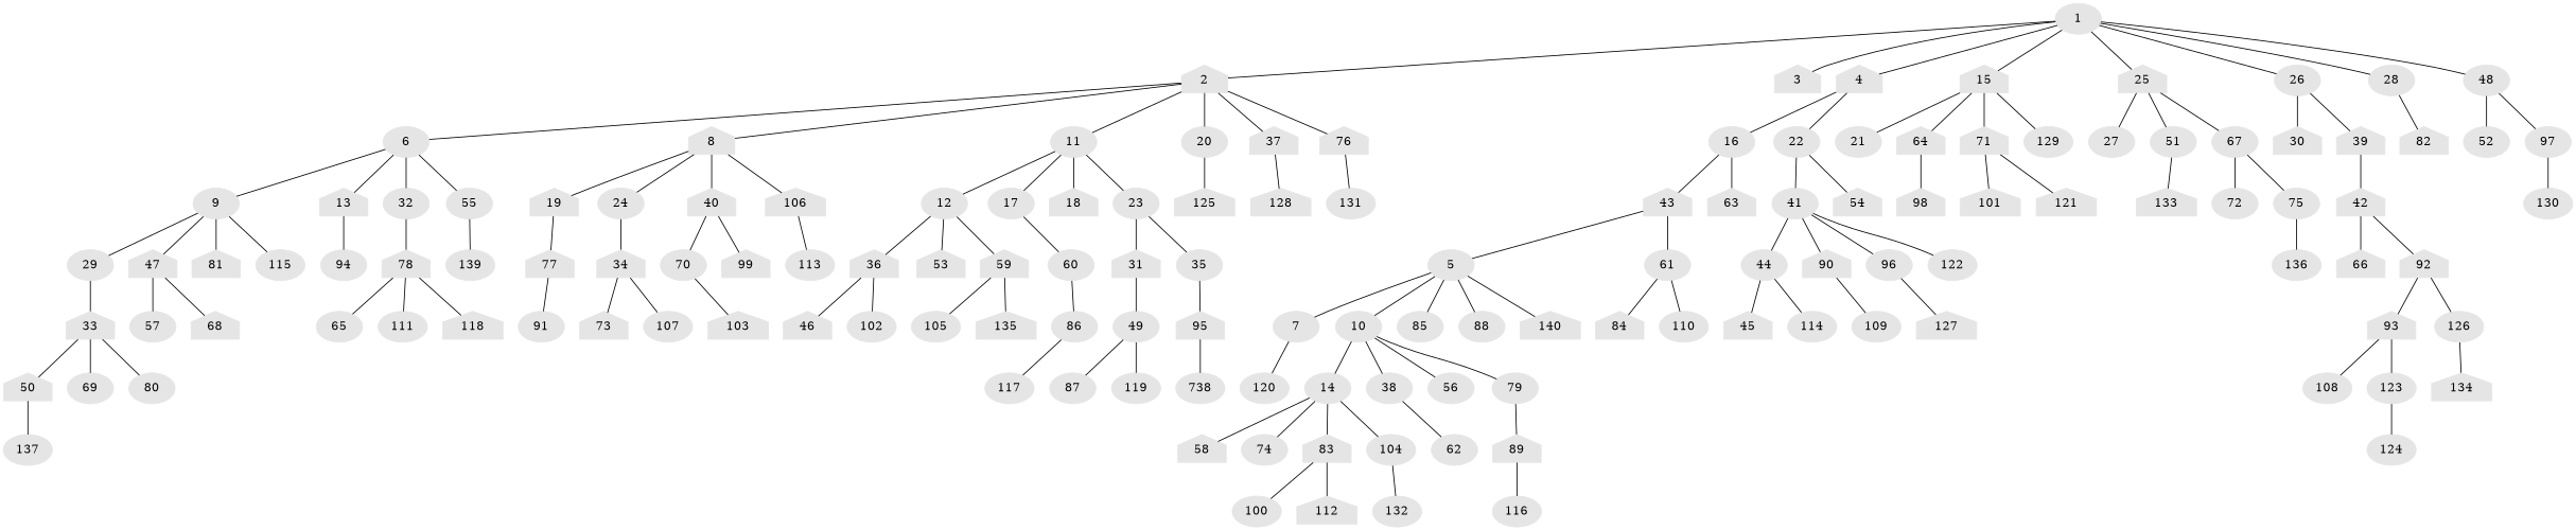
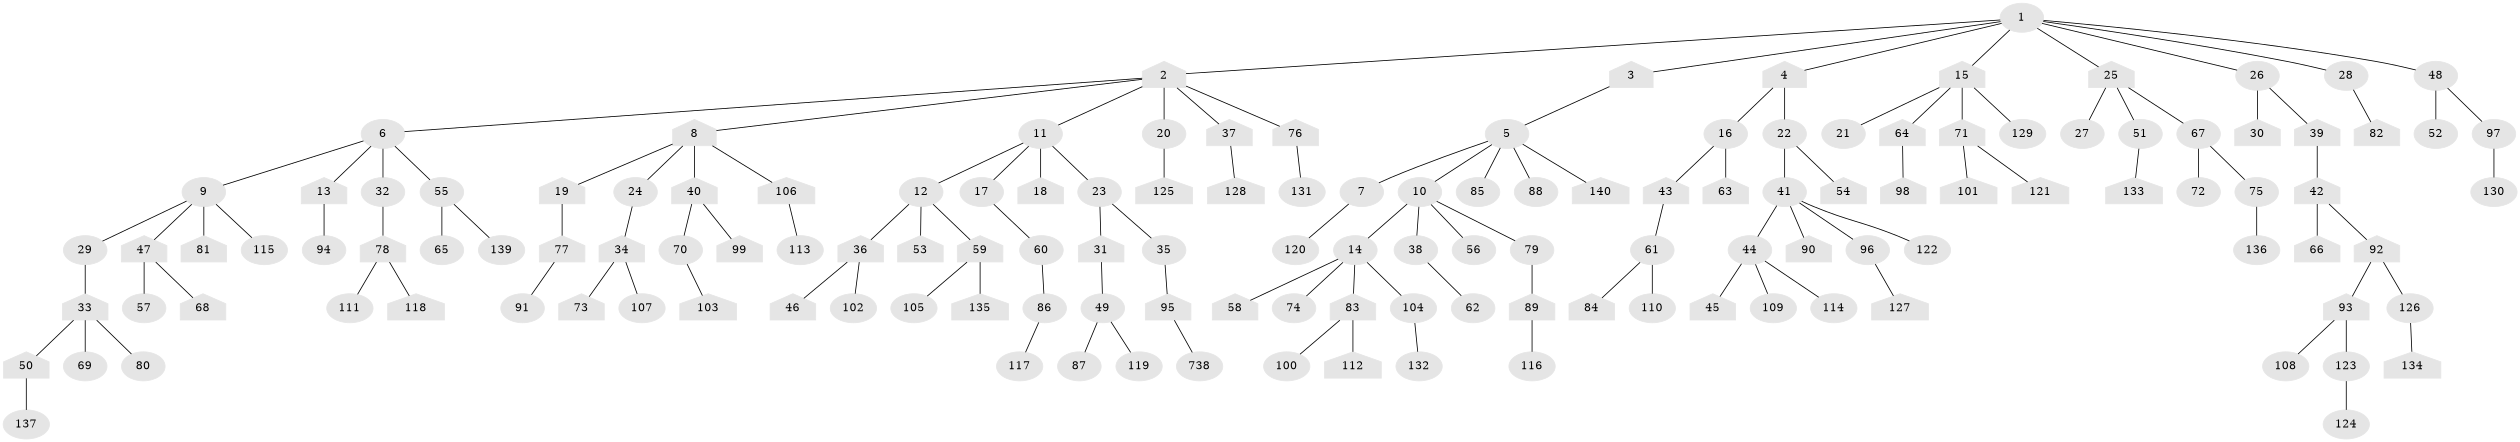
  graph {
    node [color=gray90 shape=ellipse style=filled]
    2 [shape=house]
    1
    3 [shape=house]
    4 [shape=house]
    15 [shape=house]
    25 [shape=house]
    26
    28
    48
    6
    8 [shape=house]
    11
    20
    37 [shape=house]
    76 [shape=house]
    5
    16
    22
    21
    64 [shape=house]
    71 [shape=house]
    129
    27
    51
    67
    30 [shape=house]
    39 [shape=house]
    82 [shape=house]
    52
    97
    9
    13 [shape=house]
    32
    55
    19 [shape=house]
    24
    40 [shape=house]
    106 [shape=house]
    12
    17
    18 [shape=house]
    23
    125 [shape=house]
    128 [shape=house]
    131
    7
    10
    85
    88
    140 [shape=house]
    43 [shape=house]
    63 [shape=house]
    41
    54 [shape=house]
    120
    14
    38
    56
    79
    29
    47 [shape=house]
    81 [shape=house]
    115
    94
    78 [shape=house]
    65
    139
    77 [shape=house]
    34 [shape=house]
    70
    99 [shape=house]
    113
    33 [shape=house]
    57
    68 [shape=house]
    58 [shape=house]
    74
    83 [shape=house]
    104
    62
    89 [shape=house]
    36 [shape=house]
    53 [shape=house]
    59 [shape=house]
    60
    31 [shape=house]
    35
    46 [shape=house]
    102
    105
    135 [shape=house]
    100
    112 [shape=house]
    132
    98 [shape=house]
    101 [shape=house]
    121 [shape=house]
    61
    86
    91
    44
    90 [shape=house]
    96
    122
    49
    95 [shape=house]
    73 [shape=house]
    107
    133 [shape=house]
    72
    75
    42 [shape=house]
    50 [shape=house]
    69
    80
    87
    119
    111
    118 [shape=house]
    137
    n121 [label=738]
    66 [shape=house]
    92 [shape=house]
    103 [shape=house]
    45 [shape=house]
    109
    114
    127 [shape=house]
    93 [shape=house]
    126
    84 [shape=house]
    110
    130
    117
    136
    116
    108
    123
    134 [shape=house]
    124
    2 -- 6
    2 -- 8
    2 -- 11
    2 -- 20
    2 -- 37
    2 -- 76
    1 -- 2
    1 -- 3
    1 -- 4
    1 -- 15
    1 -- 25
    1 -- 26
    1 -- 28
    1 -- 48
-   43 -- 5
+   3 -- 5
    4 -- 16
    4 -- 22
    15 -- 21
    15 -- 64
    15 -- 71
    15 -- 129
    25 -- 27
    25 -- 51
    25 -- 67
    26 -- 30
    26 -- 39
    28 -- 82
    48 -- 52
    48 -- 97
    6 -- 9
    6 -- 13
    6 -- 32
    6 -- 55
    8 -- 19
    8 -- 24
    8 -- 40
    8 -- 106
    11 -- 12
    11 -- 17
    11 -- 18
    11 -- 23
    20 -- 125
    37 -- 128
    76 -- 131
    5 -- 7
    5 -- 10
    5 -- 85
    5 -- 88
    5 -- 140
    16 -- 43
    16 -- 63
    22 -- 41
    22 -- 54
    64 -- 98
    71 -- 101
    71 -- 121
    51 -- 133
    67 -- 72
    67 -- 75
    39 -- 42
    97 -- 130
    9 -- 29
    9 -- 47
    9 -- 81
    9 -- 115
    13 -- 94
    32 -- 78
-   78 -- 65
+   55 -- 65
    55 -- 139
    19 -- 77
    24 -- 34
    40 -- 70
    40 -- 99
    106 -- 113
    12 -- 36
    12 -- 53
    12 -- 59
    17 -- 60
    23 -- 31
    23 -- 35
    7 -- 120
    10 -- 14
    10 -- 38
    10 -- 56
    10 -- 79
    43 -- 61
    41 -- 44
    41 -- 90
    41 -- 96
    41 -- 122
    14 -- 58
    14 -- 74
    14 -- 83
    14 -- 104
    38 -- 62
    79 -- 89
    29 -- 33
    47 -- 57
    47 -- 68
    78 -- 111
    78 -- 118
    77 -- 91
    34 -- 73
    34 -- 107
    70 -- 103
    33 -- 50
    33 -- 69
    33 -- 80
    83 -- 100
    83 -- 112
    104 -- 132
    89 -- 116
    36 -- 46
    36 -- 102
    59 -- 105
    59 -- 135
    60 -- 86
    31 -- 49
    35 -- 95
    61 -- 84
    61 -- 110
    86 -- 117
    44 -- 45
-   90 -- 109
+   44 -- 109
    44 -- 114
    96 -- 127
    49 -- 87
    49 -- 119
    95 -- n121
    75 -- 136
    42 -- 66
    42 -- 92
    50 -- 137
    92 -- 93
    92 -- 126
    93 -- 108
    93 -- 123
    126 -- 134
    123 -- 124
  }
